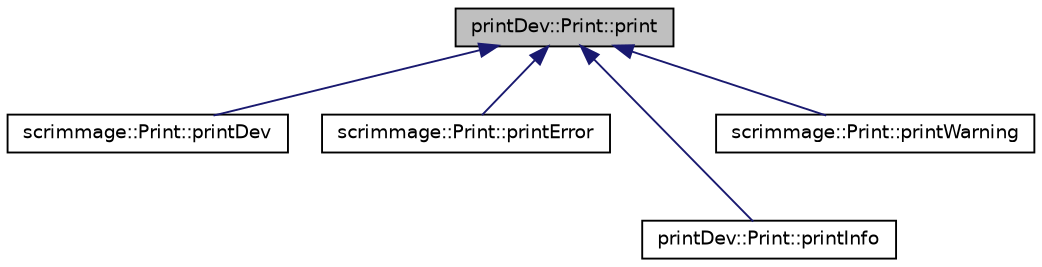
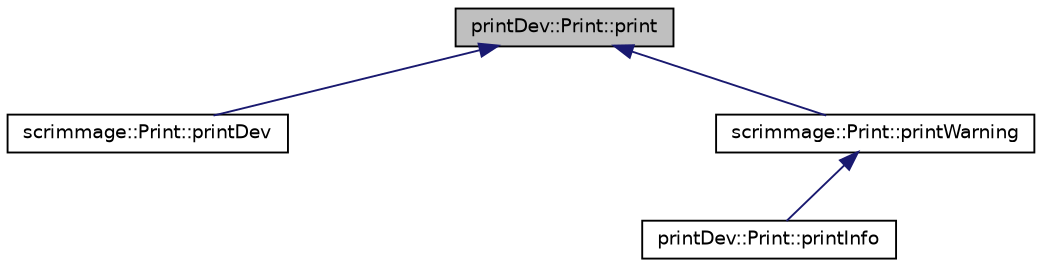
  digraph {
    rankdir=TB
    node [color=black fillcolor=white fontname=Helvetica fontsize=10 shape=record style=filled]
    edge [color=midnightblue dir=back fontname=Helvetica fontsize=10 labelfontname=Helvetica labelfontsize=10 style=solid]
    n1 [fillcolor=grey75 fontcolor=black height=0.2 label="printDev::Print::print" width=0.4]
    n2 [height=0.2 label="scrimmage::Print::printDev" width=0.4]
-   n3 [height=0.2 label="scrimmage::Print::printError" width=0.4]
    n4 [height=0.2 label="printDev::Print::printInfo" width=0.4]
    n5 [height=0.2 label="scrimmage::Print::printWarning" width=0.4]
    n1 -> n2
-   n1 -> n3
-   n1 -> n4
+   n5 -> n4
    n1 -> n5
  }
